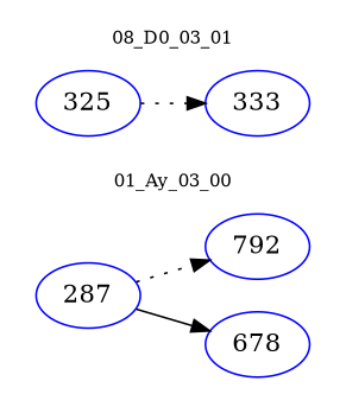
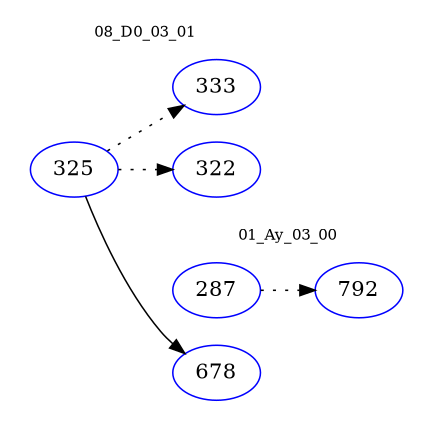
  digraph {
    rankdir=LR
    node [color=blue]
    edge [color=black style=dotted]
    n1 [label=287]
    n2 [label=678]
    n3 [label=792]
    n4 [label=325]
+   n5 [label=322]
    n6 [label=333]
    subgraph cluster_1 {
      color=white
      fontsize=10
      label="01_Ay_03_00"
      n1
      n2
      n3
    }
    subgraph cluster_2 {
      color=white
      fontsize=10
      label="08_D0_03_01"
      n4
+     n5
      n6
    }
-   n1 -> n2 [style=solid]
+   n4 -> n2 [style=solid]
    n1 -> n3
+   n4 -> n5
    n4 -> n6
  }
